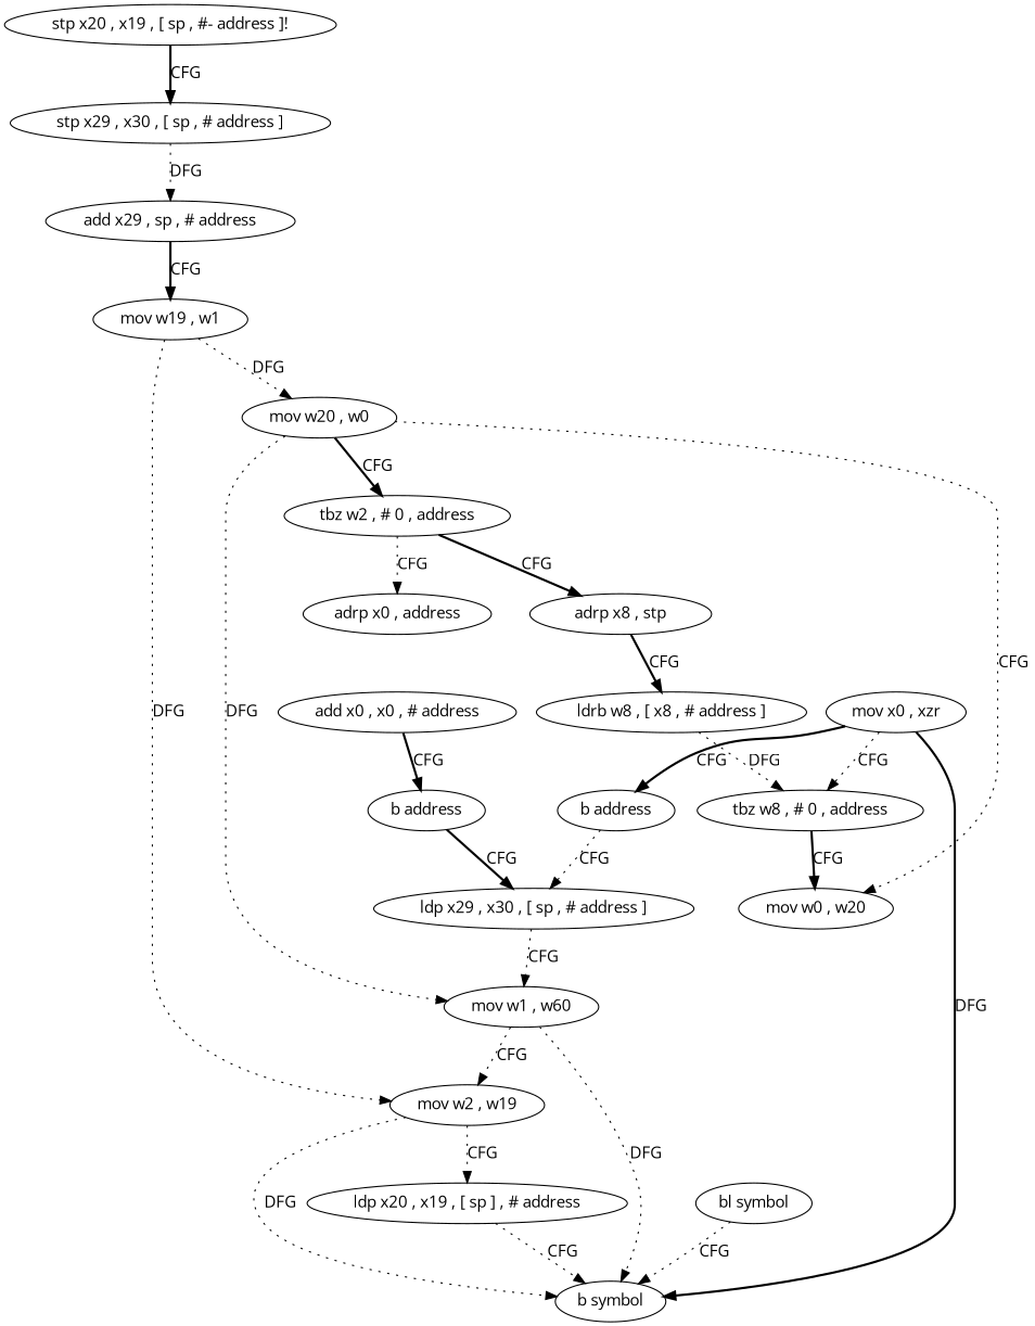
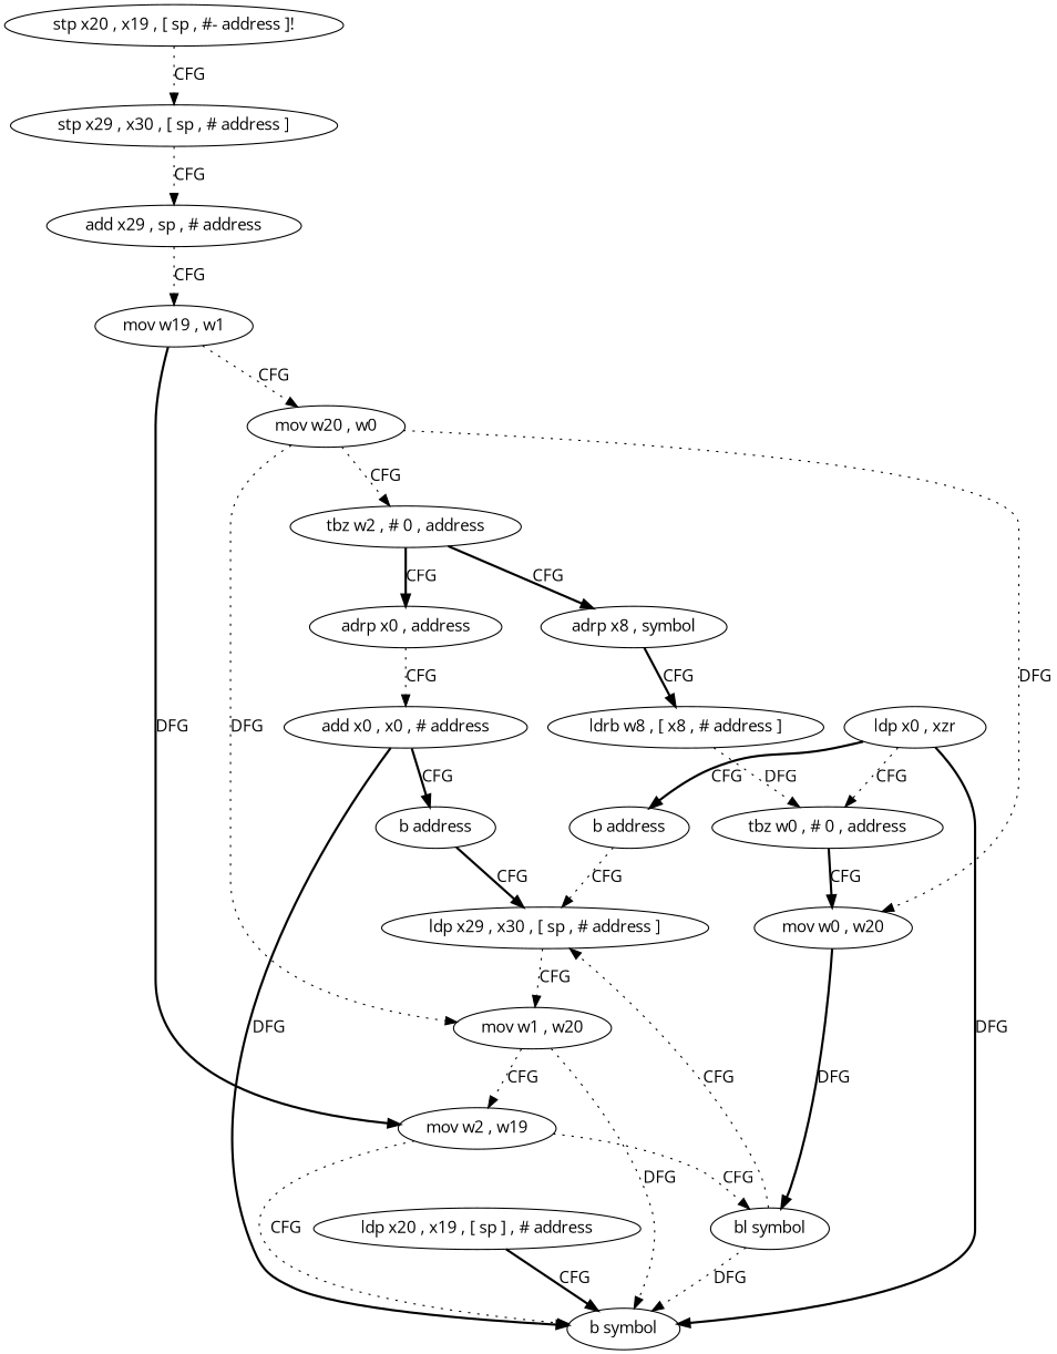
  digraph {
    fontname="Open Sans"
    node [fontname="Open Sans"]
    edge [fontname="Open Sans" style=dotted]
    n1 [label="stp x20 , x19 , [ sp , #- address ]!"]
    n2 [label="stp x29 , x30 , [ sp , # address ]"]
    n3 [label="add x29 , sp , # address"]
    n4 [label="mov w19 , w1"]
    n5 [label="mov w20 , w0"]
    n6 [label="mov w2 , w19"]
    n7 [label="tbz w2 , # 0 , address"]
    n8 [label="mov w0 , w20"]
-   n9 [label="mov w1 , w60"]
+   n9 [label="mov w1 , w20"]
    n10 [label="b symbol"]
    n11 [label="ldp x20 , x19 , [ sp ] , # address"]
    n12 [label="adrp x0 , address"]
-   n13 [label="adrp x8 , stp"]
+   n13 [label="adrp x8 , symbol"]
    n14 [label="bl symbol"]
    n15 [label="add x0 , x0 , # address"]
    n16 [label="ldrb w8 , [ x8 , # address ]"]
    n17 [label="b address"]
-   n18 [label="tbz w8 , # 0 , address"]
+   n18 [label="tbz w0 , # 0 , address"]
    n19 [label="ldp x29 , x30 , [ sp , # address ]"]
-   n20 [label="mov x0 , xzr"]
+   n20 [label="ldp x0 , xzr"]
    n21 [label="b address"]
-   n1 -> n2 [label=CFG style=bold]
-   n2 -> n3 [label=DFG]
-   n3 -> n4 [label=CFG style=bold]
-   n4 -> n5 [label=DFG]
-   n4 -> n6 [label=DFG]
-   n5 -> n7 [label=CFG style=bold]
-   n5 -> n8 [label=CFG]
+   n1 -> n2 [label=CFG]
+   n2 -> n3 [label=CFG]
+   n3 -> n4 [label=CFG]
+   n4 -> n5 [label=CFG]
+   n4 -> n6 [label=DFG style=bold]
+   n5 -> n7 [label=CFG]
+   n5 -> n8 [label=DFG]
    n5 -> n9 [label=DFG]
-   n6 -> n10 [label=DFG]
-   n6 -> n11 [label=CFG]
-   n7 -> n12 [label=CFG]
+   n6 -> n10 [label=CFG]
+   n6 -> n14 [label=CFG]
+   n7 -> n12 [label=CFG style=bold]
    n7 -> n13 [label=CFG style=bold]
+   n8 -> n14 [label=DFG style=bold]
    n9 -> n6 [label=CFG]
    n9 -> n10 [label=DFG]
-   n11 -> n10 [label=CFG]
+   n11 -> n10 [label=CFG style=bold]
+   n12 -> n15 [label=CFG]
    n13 -> n16 [label=CFG style=bold]
-   n14 -> n10 [label=CFG]
+   n14 -> n10 [label=DFG]
+   n14 -> n19 [label=CFG]
+   n15 -> n10 [label=DFG style=bold]
    n15 -> n17 [label=CFG style=bold]
    n16 -> n18 [label=DFG]
    n17 -> n19 [label=CFG style=bold]
    n18 -> n8 [label=CFG style=bold]
    n19 -> n9 [label=CFG]
    n20 -> n10 [label=DFG style=bold]
    n20 -> n18 [label=CFG]
    n20 -> n21 [label=CFG style=bold]
    n21 -> n19 [label=CFG]
  }
